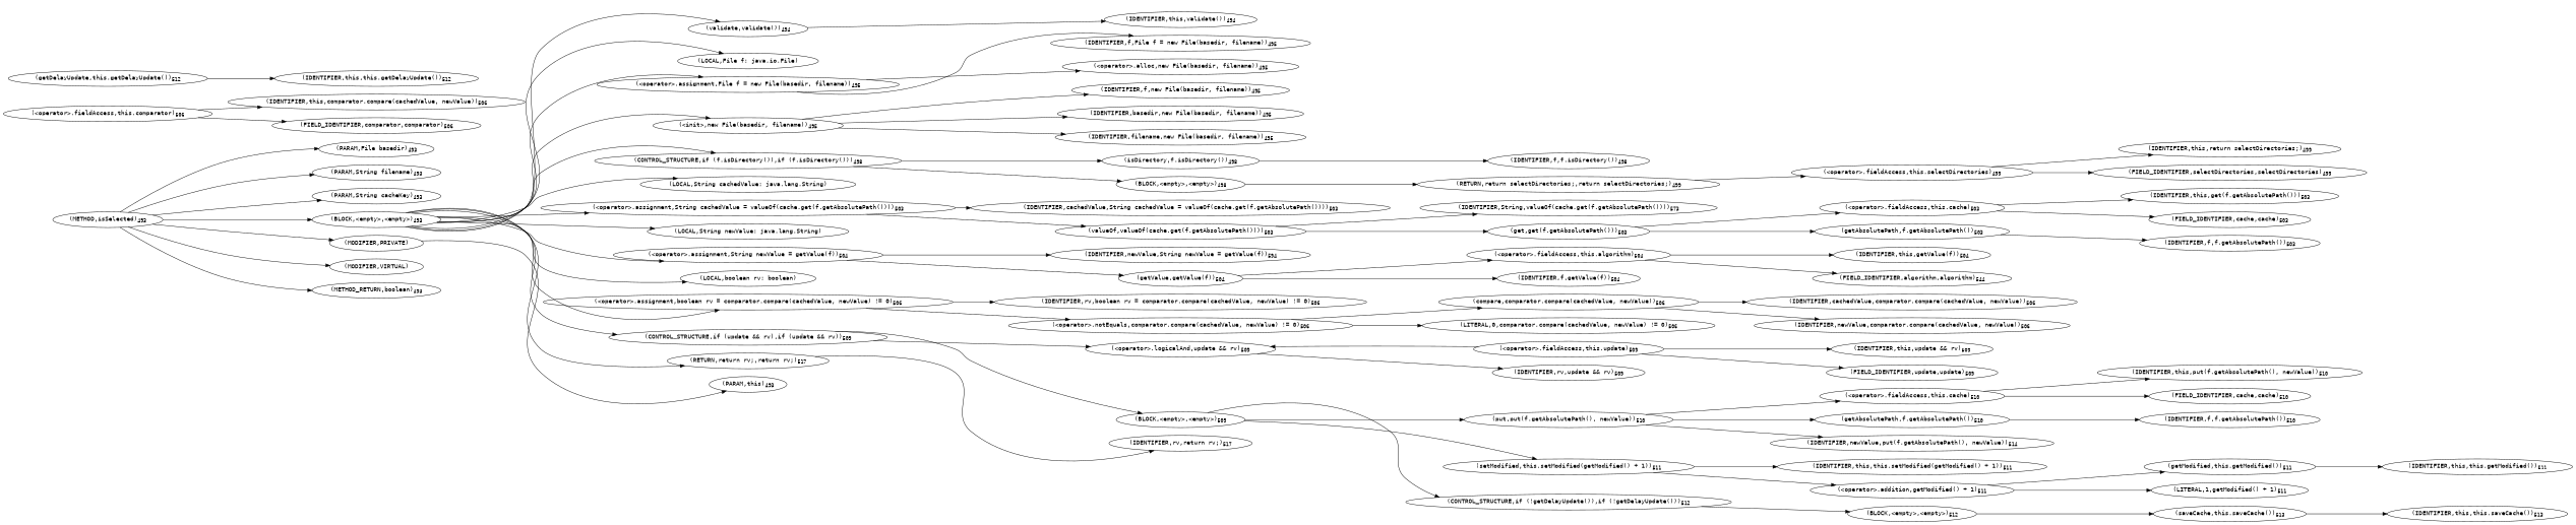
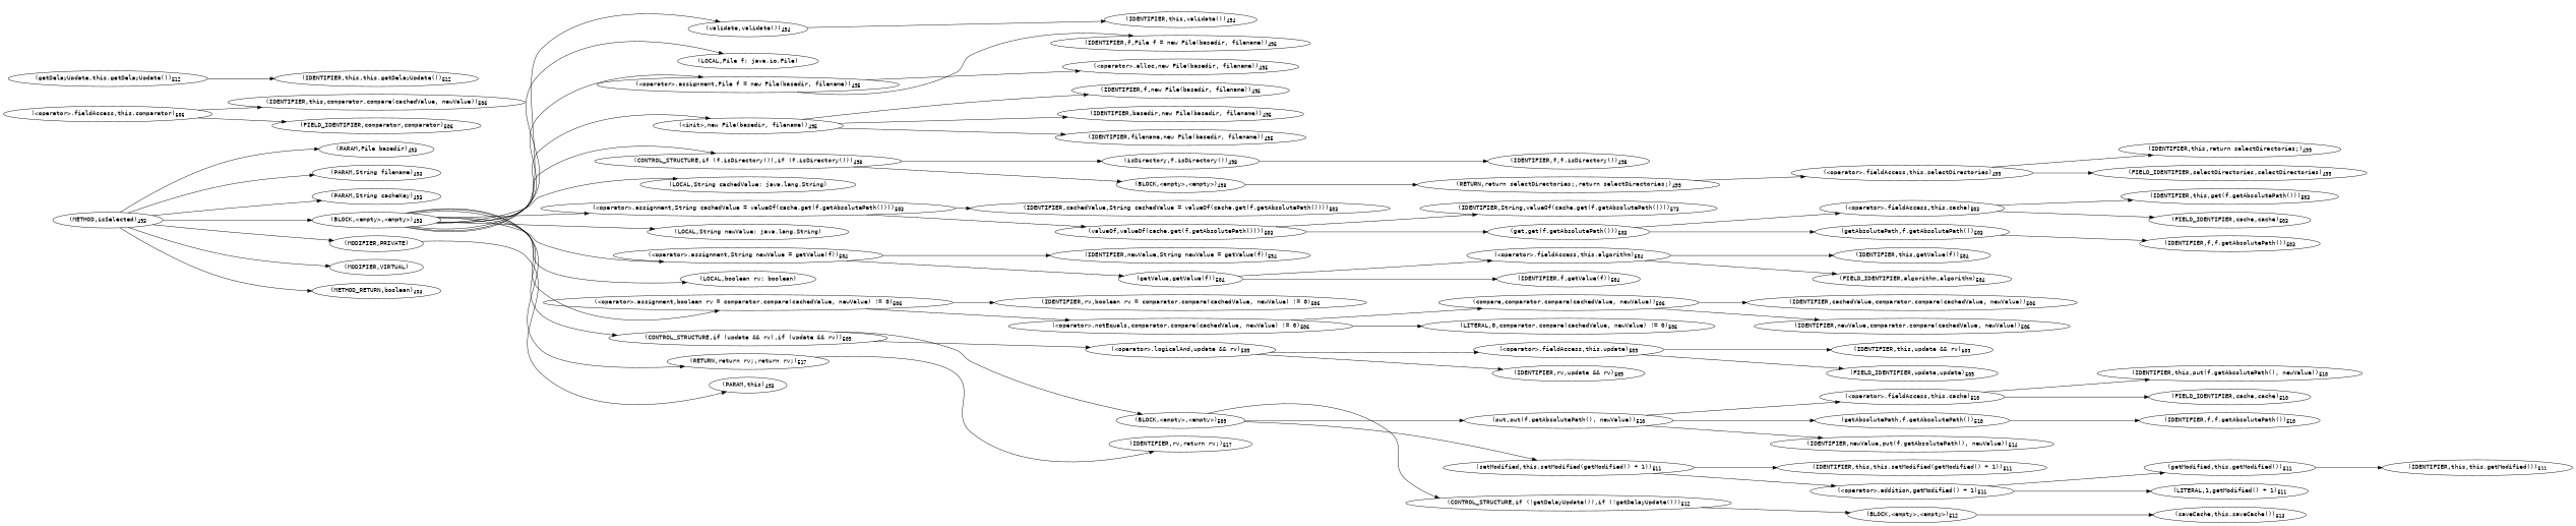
  digraph {
    fontname="DejaVu Sans Mono"
    rankdir=LR
    node [fontname="DejaVu Sans Mono"]
    edge [fontname="DejaVu Sans Mono"]
    n1 [label=<(METHOD,isSelected)<SUB>493</SUB>>]
    n2 [label=<(PARAM,File basedir)<SUB>493</SUB>>]
    n3 [label=<(PARAM,String filename)<SUB>493</SUB>>]
    n4 [label=<(PARAM,String cacheKey)<SUB>493</SUB>>]
    n5 [label=<(BLOCK,&lt;empty&gt;,&lt;empty&gt;)<SUB>493</SUB>>]
    n6 [label=<(MODIFIER,PRIVATE)>]
    n7 [label=<(MODIFIER,VIRTUAL)>]
    n8 [label=<(METHOD_RETURN,boolean)<SUB>493</SUB>>]
    n9 [label=<(PARAM,this)<SUB>493</SUB>>]
    n10 [label=<(validate,validate())<SUB>494</SUB>>]
    n11 [label=<(LOCAL,File f: java.io.File)>]
    n12 [label=<(&lt;operator&gt;.assignment,File f = new File(basedir, filename))<SUB>495</SUB>>]
    n13 [label=<(&lt;init&gt;,new File(basedir, filename))<SUB>495</SUB>>]
    n14 [label=<(CONTROL_STRUCTURE,if (f.isDirectory()),if (f.isDirectory()))<SUB>498</SUB>>]
    n15 [label=<(LOCAL,String cachedValue: java.lang.String)>]
    n16 [label=<(&lt;operator&gt;.assignment,String cachedValue = valueOf(cache.get(f.getAbsolutePath())))<SUB>503</SUB>>]
    n17 [label=<(LOCAL,String newValue: java.lang.String)>]
    n18 [label=<(&lt;operator&gt;.assignment,String newValue = getValue(f))<SUB>504</SUB>>]
    n19 [label=<(LOCAL,boolean rv: boolean)>]
    n20 [label=<(&lt;operator&gt;.assignment,boolean rv = comparator.compare(cachedValue, newValue) != 0)<SUB>506</SUB>>]
    n21 [label=<(CONTROL_STRUCTURE,if (update &amp;&amp; rv),if (update &amp;&amp; rv))<SUB>509</SUB>>]
    n22 [label=<(RETURN,return rv;,return rv;)<SUB>517</SUB>>]
    n23 [label=<(IDENTIFIER,this,validate())<SUB>494</SUB>>]
    n24 [label=<(IDENTIFIER,f,File f = new File(basedir, filename))<SUB>495</SUB>>]
    n25 [label=<(&lt;operator&gt;.alloc,new File(basedir, filename))<SUB>495</SUB>>]
    n26 [label=<(IDENTIFIER,f,new File(basedir, filename))<SUB>495</SUB>>]
    n27 [label=<(IDENTIFIER,basedir,new File(basedir, filename))<SUB>495</SUB>>]
    n28 [label=<(IDENTIFIER,filename,new File(basedir, filename))<SUB>495</SUB>>]
    n29 [label=<(isDirectory,f.isDirectory())<SUB>498</SUB>>]
    n30 [label=<(BLOCK,&lt;empty&gt;,&lt;empty&gt;)<SUB>498</SUB>>]
    n31 [label=<(IDENTIFIER,cachedValue,String cachedValue = valueOf(cache.get(f.getAbsolutePath())))<SUB>503</SUB>>]
    n32 [label=<(valueOf,valueOf(cache.get(f.getAbsolutePath())))<SUB>503</SUB>>]
    n33 [label=<(IDENTIFIER,newValue,String newValue = getValue(f))<SUB>594</SUB>>]
    n34 [label=<(getValue,getValue(f))<SUB>504</SUB>>]
    n35 [label=<(IDENTIFIER,rv,boolean rv = comparator.compare(cachedValue, newValue) != 0)<SUB>506</SUB>>]
    n36 [label=<(&lt;operator&gt;.notEquals,comparator.compare(cachedValue, newValue) != 0)<SUB>506</SUB>>]
    n37 [label=<(&lt;operator&gt;.logicalAnd,update &amp;&amp; rv)<SUB>509</SUB>>]
    n38 [label=<(BLOCK,&lt;empty&gt;,&lt;empty&gt;)<SUB>509</SUB>>]
    n39 [label=<(IDENTIFIER,rv,return rv;)<SUB>517</SUB>>]
    n40 [label=<(IDENTIFIER,f,f.isDirectory())<SUB>498</SUB>>]
    n41 [label=<(RETURN,return selectDirectories;,return selectDirectories;)<SUB>499</SUB>>]
    n42 [label=<(&lt;operator&gt;.fieldAccess,this.selectDirectories)<SUB>499</SUB>>]
    n43 [label=<(IDENTIFIER,this,return selectDirectories;)<SUB>499</SUB>>]
    n44 [label=<(FIELD_IDENTIFIER,selectDirectories,selectDirectories)<SUB>499</SUB>>]
    n45 [label=<(IDENTIFIER,String,valueOf(cache.get(f.getAbsolutePath())))<SUB>573</SUB>>]
    n46 [label=<(get,get(f.getAbsolutePath()))<SUB>503</SUB>>]
    n47 [label=<(&lt;operator&gt;.fieldAccess,this.cache)<SUB>503</SUB>>]
    n48 [label=<(getAbsolutePath,f.getAbsolutePath())<SUB>503</SUB>>]
    n49 [label=<(IDENTIFIER,this,get(f.getAbsolutePath()))<SUB>503</SUB>>]
    n50 [label=<(FIELD_IDENTIFIER,cache,cache)<SUB>503</SUB>>]
    n51 [label=<(IDENTIFIER,f,f.getAbsolutePath())<SUB>503</SUB>>]
    n52 [label=<(&lt;operator&gt;.fieldAccess,this.algorithm)<SUB>504</SUB>>]
    n53 [label=<(IDENTIFIER,f,getValue(f))<SUB>504</SUB>>]
    n54 [label=<(IDENTIFIER,this,getValue(f))<SUB>504</SUB>>]
-   n55 [label=<(FIELD_IDENTIFIER,algorithm,algorithm)<SUB>544</SUB>>]
+   n55 [label=<(FIELD_IDENTIFIER,algorithm,algorithm)<SUB>504</SUB>>]
    n56 [label=<(compare,comparator.compare(cachedValue, newValue))<SUB>506</SUB>>]
    n57 [label=<(LITERAL,0,comparator.compare(cachedValue, newValue) != 0)<SUB>506</SUB>>]
    n58 [label=<(IDENTIFIER,cachedValue,comparator.compare(cachedValue, newValue))<SUB>506</SUB>>]
    n59 [label=<(IDENTIFIER,newValue,comparator.compare(cachedValue, newValue))<SUB>506</SUB>>]
    n60 [label=<(&lt;operator&gt;.fieldAccess,this.comparator)<SUB>506</SUB>>]
    n61 [label=<(IDENTIFIER,this,comparator.compare(cachedValue, newValue))<SUB>506</SUB>>]
    n62 [label=<(FIELD_IDENTIFIER,comparator,comparator)<SUB>506</SUB>>]
    n63 [label=<(&lt;operator&gt;.fieldAccess,this.update)<SUB>509</SUB>>]
    n64 [label=<(IDENTIFIER,rv,update &amp;&amp; rv)<SUB>509</SUB>>]
    n65 [label=<(put,put(f.getAbsolutePath(), newValue))<SUB>510</SUB>>]
    n66 [label=<(setModified,this.setModified(getModified() + 1))<SUB>511</SUB>>]
    n67 [label=<(CONTROL_STRUCTURE,if (!getDelayUpdate()),if (!getDelayUpdate()))<SUB>512</SUB>>]
    n68 [label=<(IDENTIFIER,this,update &amp;&amp; rv)<SUB>509</SUB>>]
    n69 [label=<(FIELD_IDENTIFIER,update,update)<SUB>509</SUB>>]
    n70 [label=<(&lt;operator&gt;.fieldAccess,this.cache)<SUB>510</SUB>>]
    n71 [label=<(getAbsolutePath,f.getAbsolutePath())<SUB>510</SUB>>]
    n72 [label=<(IDENTIFIER,newValue,put(f.getAbsolutePath(), newValue))<SUB>514</SUB>>]
    n73 [label=<(IDENTIFIER,this,this.setModified(getModified() + 1))<SUB>511</SUB>>]
    n74 [label=<(&lt;operator&gt;.addition,getModified() + 1)<SUB>511</SUB>>]
    n75 [label=<(BLOCK,&lt;empty&gt;,&lt;empty&gt;)<SUB>512</SUB>>]
    n76 [label=<(IDENTIFIER,this,put(f.getAbsolutePath(), newValue))<SUB>510</SUB>>]
    n77 [label=<(FIELD_IDENTIFIER,cache,cache)<SUB>510</SUB>>]
    n78 [label=<(IDENTIFIER,f,f.getAbsolutePath())<SUB>510</SUB>>]
    n79 [label=<(getModified,this.getModified())<SUB>511</SUB>>]
    n80 [label=<(LITERAL,1,getModified() + 1)<SUB>511</SUB>>]
    n81 [label=<(IDENTIFIER,this,this.getModified())<SUB>511</SUB>>]
    n82 [label=<(saveCache,this.saveCache())<SUB>513</SUB>>]
    n83 [label=<(getDelayUpdate,this.getDelayUpdate())<SUB>512</SUB>>]
    n84 [label=<(IDENTIFIER,this,this.getDelayUpdate())<SUB>512</SUB>>]
-   n85 [label=<(IDENTIFIER,this,this.saveCache())<SUB>513</SUB>>]
    n1 -> n2
    n1 -> n3
    n1 -> n4
    n1 -> n5
    n1 -> n6
    n1 -> n7
    n1 -> n8
    n5 -> n10
    n5 -> n11
    n5 -> n12
    n5 -> n13
    n5 -> n14
    n5 -> n15
    n5 -> n16
    n5 -> n17
    n5 -> n18
    n5 -> n19
    n5 -> n20
    n5 -> n21
    n5 -> n22
    n6 -> n9
    n10 -> n23
    n12 -> n24
    n12 -> n25
    n13 -> n26
    n13 -> n27
    n13 -> n28
    n14 -> n29
    n14 -> n30
    n16 -> n31
    n16 -> n32
    n18 -> n33
    n18 -> n34
    n20 -> n35
    n20 -> n36
    n21 -> n37
    n21 -> n38
    n22 -> n39
    n29 -> n40
    n30 -> n41
    n32 -> n45
    n32 -> n46
    n34 -> n52
    n34 -> n53
    n36 -> n56
    n36 -> n57
-   n63 -> n37
+   n37 -> n63
    n37 -> n64
    n38 -> n65
    n38 -> n66
    n38 -> n67
    n41 -> n42
    n42 -> n43
    n42 -> n44
    n46 -> n47
    n46 -> n48
    n47 -> n49
    n47 -> n50
    n48 -> n51
    n52 -> n54
    n52 -> n55
    n56 -> n58
    n56 -> n59
    n60 -> n61
    n60 -> n62
    n63 -> n68
    n63 -> n69
    n65 -> n70
    n65 -> n71
    n65 -> n72
    n66 -> n73
    n66 -> n74
    n67 -> n75
    n70 -> n76
    n70 -> n77
    n71 -> n78
    n74 -> n79
    n74 -> n80
    n75 -> n82
    n79 -> n81
-   n82 -> n85
    n83 -> n84
  }
